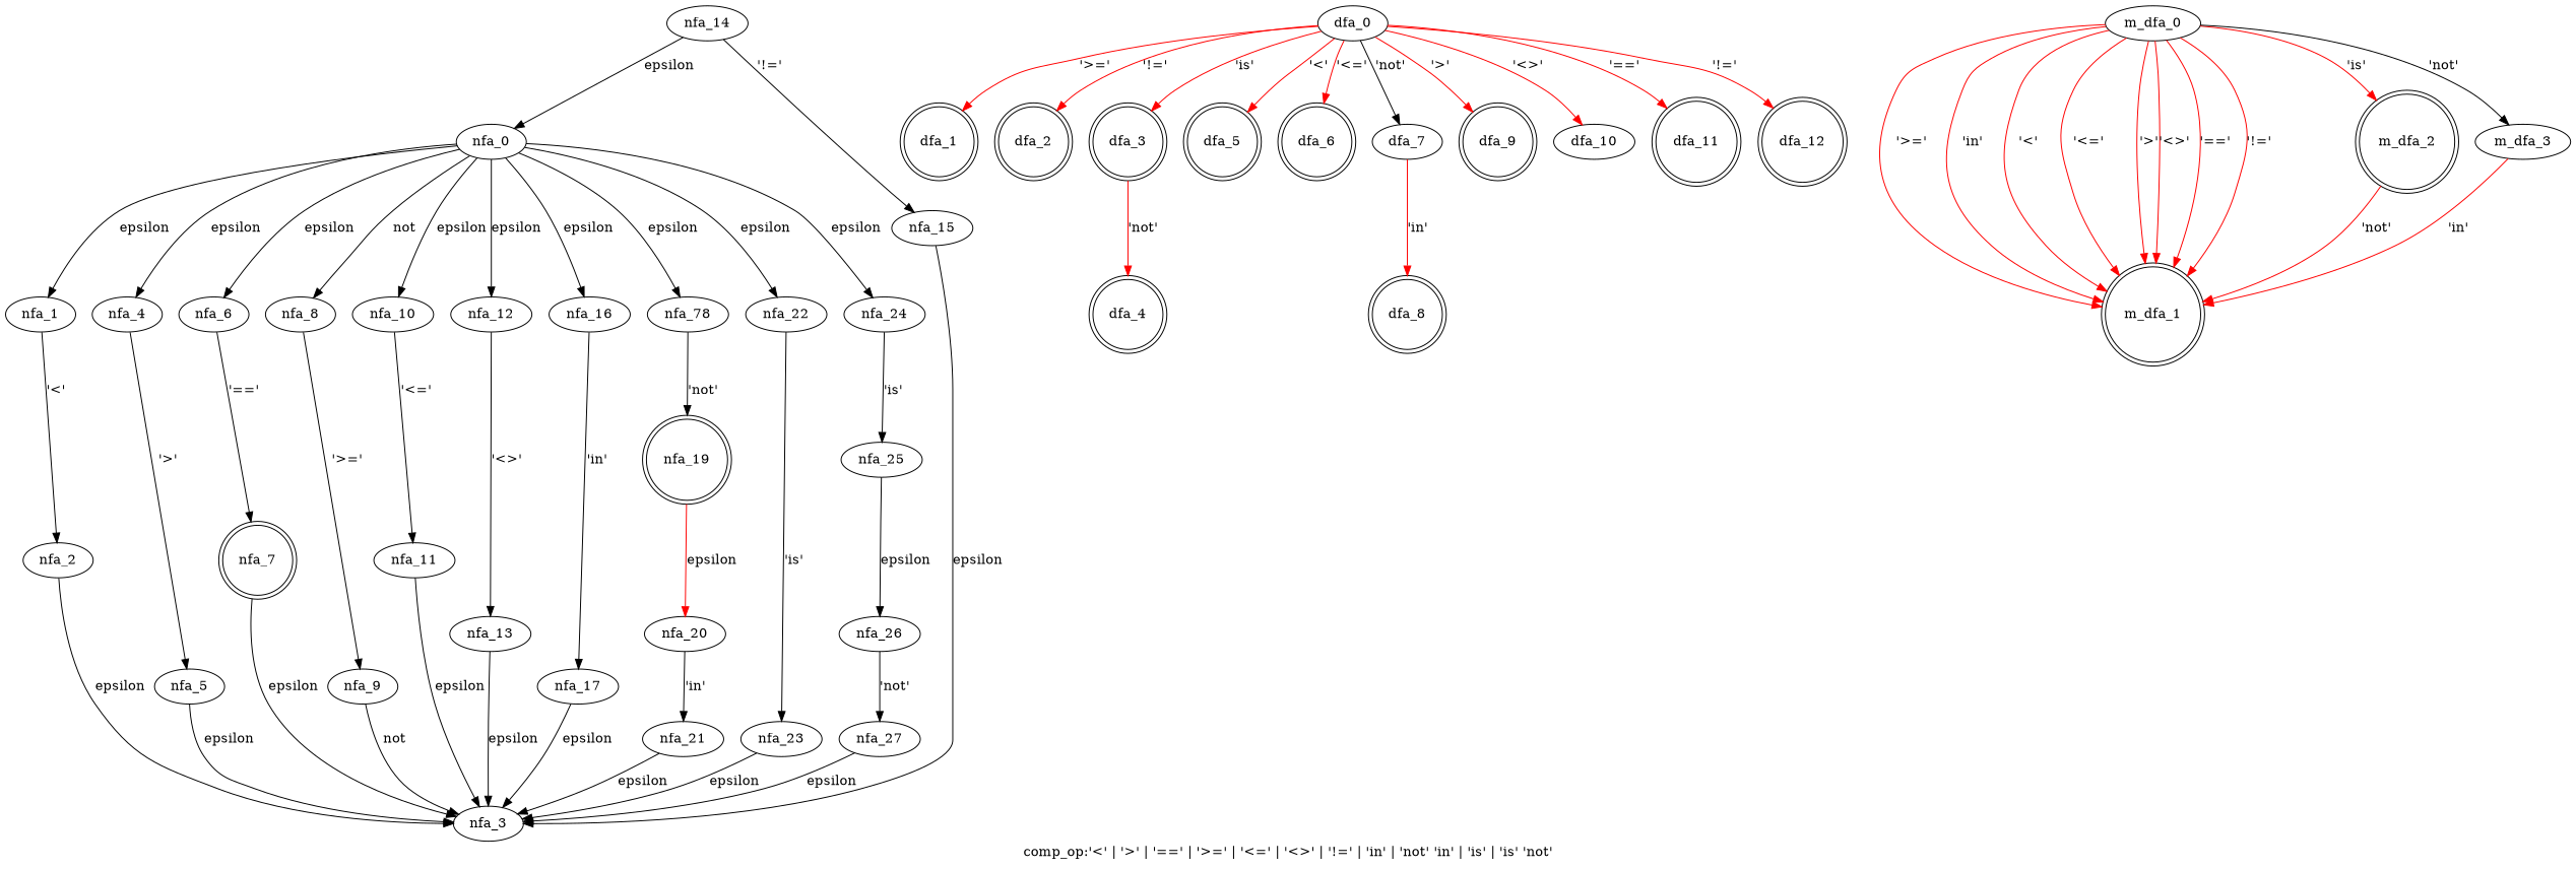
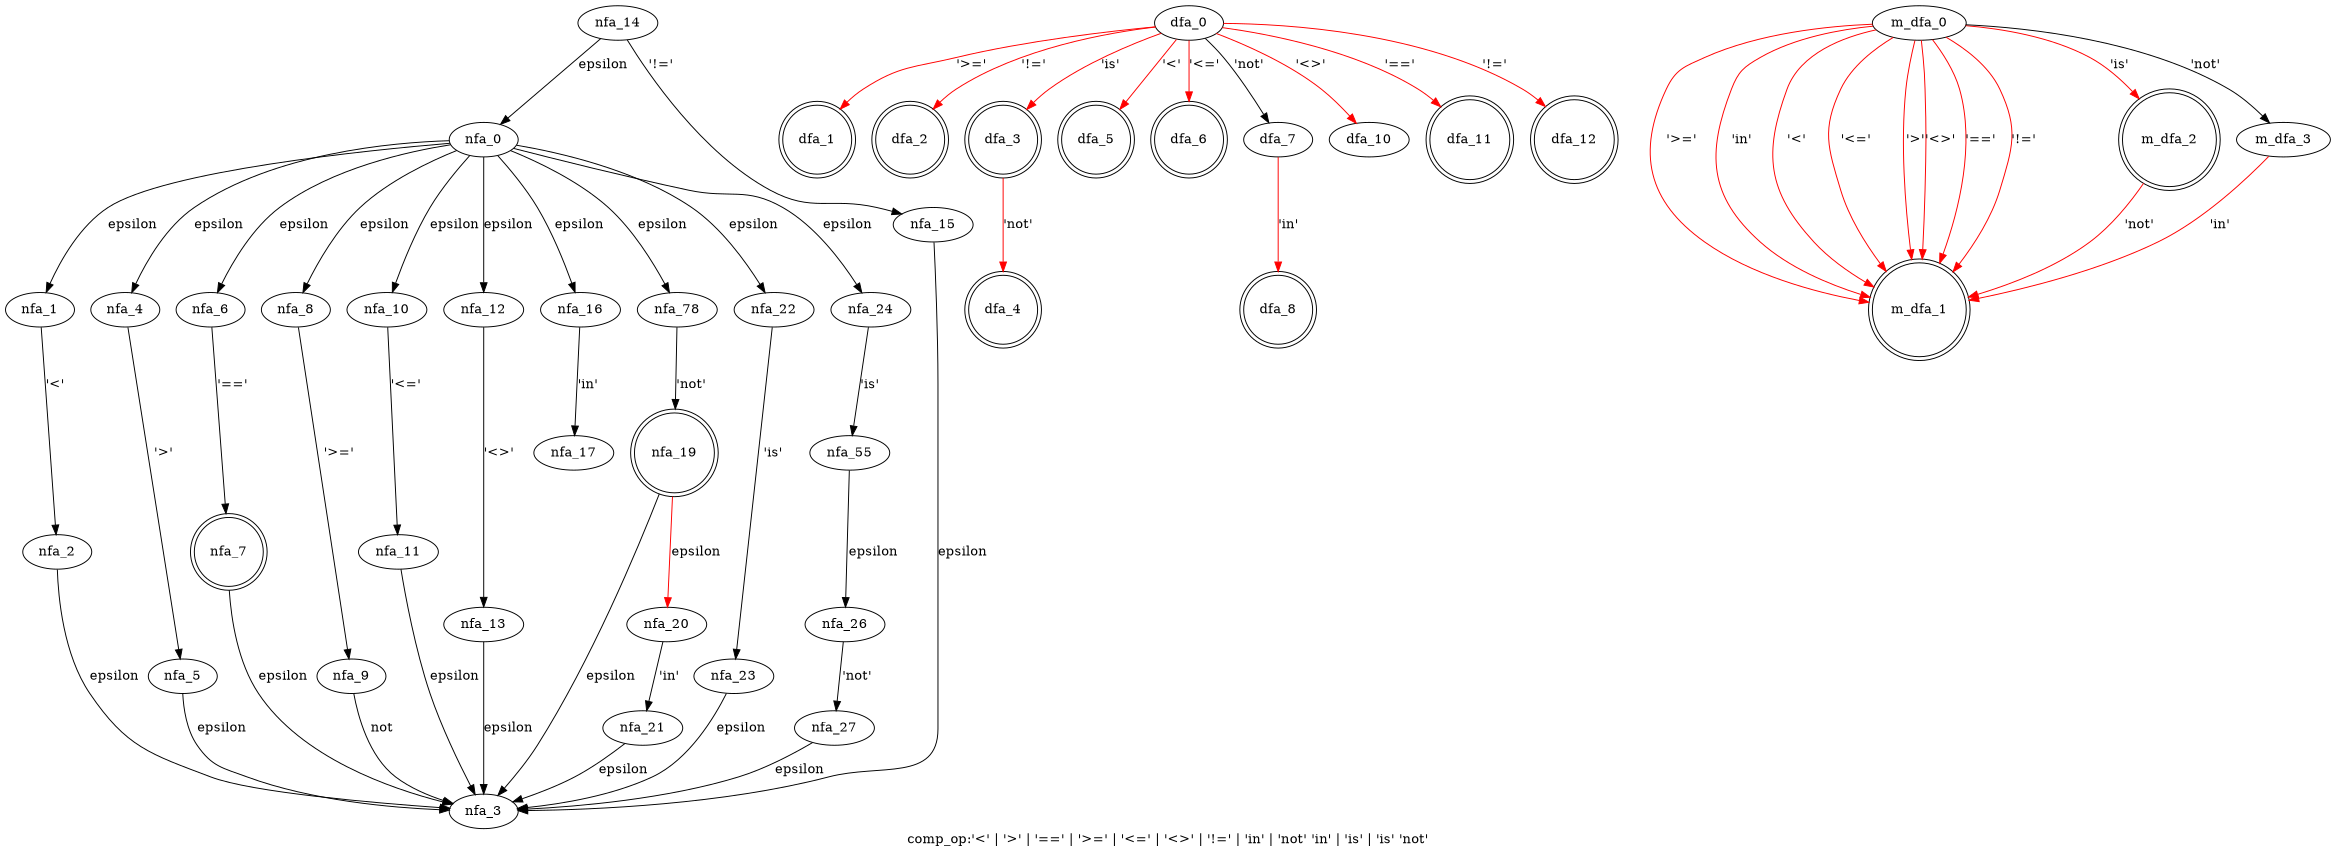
  digraph {
    fontname="DejaVu Serif"
    label="comp_op:'<' | '>' | '==' | '>=' | '<=' | '<>' | '!=' | 'in' | 'not' 'in' | 'is' | 'is' 'not'"
    node [fontname="DejaVu Serif"]
    edge [fontname="DejaVu Serif"]
    nfa_0
    nfa_1
    nfa_4
    nfa_6
    nfa_8
    nfa_10
    nfa_12
    nfa_14
    nfa_16
    n10 [label=nfa_78]
    nfa_22
    nfa_24
    nfa_2
    nfa_3
    nfa_5
    nfa_7 [shape=doublecircle]
    nfa_9
    nfa_11
    nfa_13
    nfa_15
    nfa_17
    nfa_19 [shape=doublecircle]
    nfa_20
    nfa_21
    nfa_23
-   nfa_25
+   nfa_25 [label=nfa_55]
    nfa_26
    nfa_27
    dfa_1 [shape=doublecircle]
    dfa_0
    dfa_2 [shape=doublecircle]
    dfa_3 [shape=doublecircle]
    dfa_5 [shape=doublecircle]
    dfa_6 [shape=doublecircle]
    dfa_7
-   dfa_9 [shape=doublecircle]
    dfa_10 [shape=ellipse]
    dfa_11 [shape=doublecircle]
    dfa_12 [shape=doublecircle]
    dfa_4 [shape=doublecircle]
    dfa_8 [shape=doublecircle]
    m_dfa_1 [shape=doublecircle]
    m_dfa_0
    m_dfa_2 [shape=doublecircle]
    m_dfa_3
    subgraph sub_1 {
      nfa_0
      nfa_1
      nfa_4
      nfa_6
      nfa_8
      nfa_10
      nfa_12
      nfa_14
      nfa_16
      n10
      nfa_22
      nfa_24
      nfa_2
      nfa_3
      nfa_5
      nfa_7
      nfa_9
      nfa_11
      nfa_13
      nfa_15
      nfa_17
      nfa_19
      nfa_20
      nfa_21
      nfa_23
      nfa_25
      nfa_26
      nfa_27
    }
    subgraph sub_2 {
      dfa_1
      dfa_0
      dfa_2
      dfa_3
      dfa_5
      dfa_6
      dfa_7
-     dfa_9
      dfa_10
      dfa_11
      dfa_12
      dfa_4
      dfa_8
    }
    subgraph sub_3 {
      m_dfa_1
      m_dfa_0
      m_dfa_2
      m_dfa_3
    }
    nfa_0 -> nfa_1 [label=epsilon]
    nfa_0 -> nfa_4 [label=epsilon]
    nfa_0 -> nfa_6 [label=epsilon]
-   nfa_0 -> nfa_8 [label=not]
+   nfa_0 -> nfa_8 [label=epsilon]
    nfa_0 -> nfa_10 [label=epsilon]
    nfa_0 -> nfa_12 [label=epsilon]
    nfa_0 -> nfa_16 [label=epsilon]
    nfa_0 -> n10 [label=epsilon]
    nfa_0 -> nfa_22 [label=epsilon]
    nfa_0 -> nfa_24 [label=epsilon]
    nfa_1 -> nfa_2 [label="'<'"]
    nfa_4 -> nfa_5 [label="'>'"]
    nfa_6 -> nfa_7 [label="'=='"]
    nfa_8 -> nfa_9 [label="'>='"]
    nfa_10 -> nfa_11 [label="'<='"]
    nfa_12 -> nfa_13 [label="'<>'"]
    nfa_14 -> nfa_0 [label=epsilon]
    nfa_14 -> nfa_15 [label="'!='"]
    nfa_16 -> nfa_17 [label="'in'"]
    n10 -> nfa_19 [label="'not'"]
    nfa_22 -> nfa_23 [label="'is'"]
    nfa_24 -> nfa_25 [label="'is'"]
    nfa_2 -> nfa_3 [label=epsilon]
    nfa_5 -> nfa_3 [label=epsilon]
    nfa_7 -> nfa_3 [label=epsilon]
    nfa_9 -> nfa_3 [label=not]
    nfa_11 -> nfa_3 [label=epsilon]
    nfa_13 -> nfa_3 [label=epsilon]
    nfa_15 -> nfa_3 [label=epsilon]
-   nfa_17 -> nfa_3 [label=epsilon]
+   nfa_19 -> nfa_3 [label=epsilon]
    nfa_19 -> nfa_20 [color=red label=epsilon]
    nfa_20 -> nfa_21 [label="'in'"]
    nfa_21 -> nfa_3 [label=epsilon]
    nfa_23 -> nfa_3 [label=epsilon]
    nfa_25 -> nfa_26 [label=epsilon]
    nfa_26 -> nfa_27 [label="'not'"]
    nfa_27 -> nfa_3 [label=epsilon]
    dfa_0 -> dfa_1 [color=red label="'>='"]
    dfa_0 -> dfa_2 [color=red label="'!='"]
    dfa_0 -> dfa_3 [color=red label="'is'"]
    dfa_0 -> dfa_5 [color=red label="'<'"]
    dfa_0 -> dfa_6 [color=red label="'<='"]
    dfa_0 -> dfa_7 [label="'not'"]
-   dfa_0 -> dfa_9 [color=red label="'>'"]
    dfa_0 -> dfa_10 [color=red label="'<>'"]
    dfa_0 -> dfa_11 [color=red label="'=='"]
    dfa_0 -> dfa_12 [color=red label="'!='"]
    dfa_3 -> dfa_4 [color=red label="'not'"]
    dfa_7 -> dfa_8 [color=red label="'in'"]
    m_dfa_0 -> m_dfa_1 [color=red label="'>='"]
    m_dfa_0 -> m_dfa_1 [color=red label="'in'"]
    m_dfa_0 -> m_dfa_1 [color=red label="'<'"]
    m_dfa_0 -> m_dfa_1 [color=red label="'<='"]
    m_dfa_0 -> m_dfa_1 [color=red label="'>'"]
    m_dfa_0 -> m_dfa_1 [color=red label="'<>'"]
    m_dfa_0 -> m_dfa_1 [color=red label="'=='"]
    m_dfa_0 -> m_dfa_1 [color=red label="'!='"]
    m_dfa_0 -> m_dfa_2 [color=red label="'is'"]
    m_dfa_0 -> m_dfa_3 [label="'not'"]
    m_dfa_2 -> m_dfa_1 [color=red label="'not'"]
    m_dfa_3 -> m_dfa_1 [color=red label="'in'"]
  }
